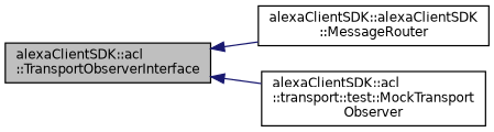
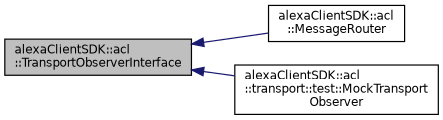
  digraph {
    fontname="DejaVu Sans"
    rankdir=LR
    node [color=black fillcolor=white fontname="DejaVu Sans" fontsize=10 shape=record style=filled]
    edge [color=midnightblue dir=back fontname="DejaVu Sans" fontsize=10 labelfontname=Helvetica labelfontsize=10 style=solid]
    n1 [fillcolor=grey75 fontcolor=black height=0.2 label="alexaClientSDK::acl\l::TransportObserverInterface" width=0.4]
-   n2 [height=0.2 label="alexaClientSDK::alexaClientSDK\l::MessageRouter" width=0.4]
+   n2 [height=0.2 label="alexaClientSDK::acl\l::MessageRouter" width=0.4]
    n3 [height=0.2 label="alexaClientSDK::acl\l::transport::test::MockTransport\lObserver" width=0.4]
    n1 -> n2
    n1 -> n3
  }
